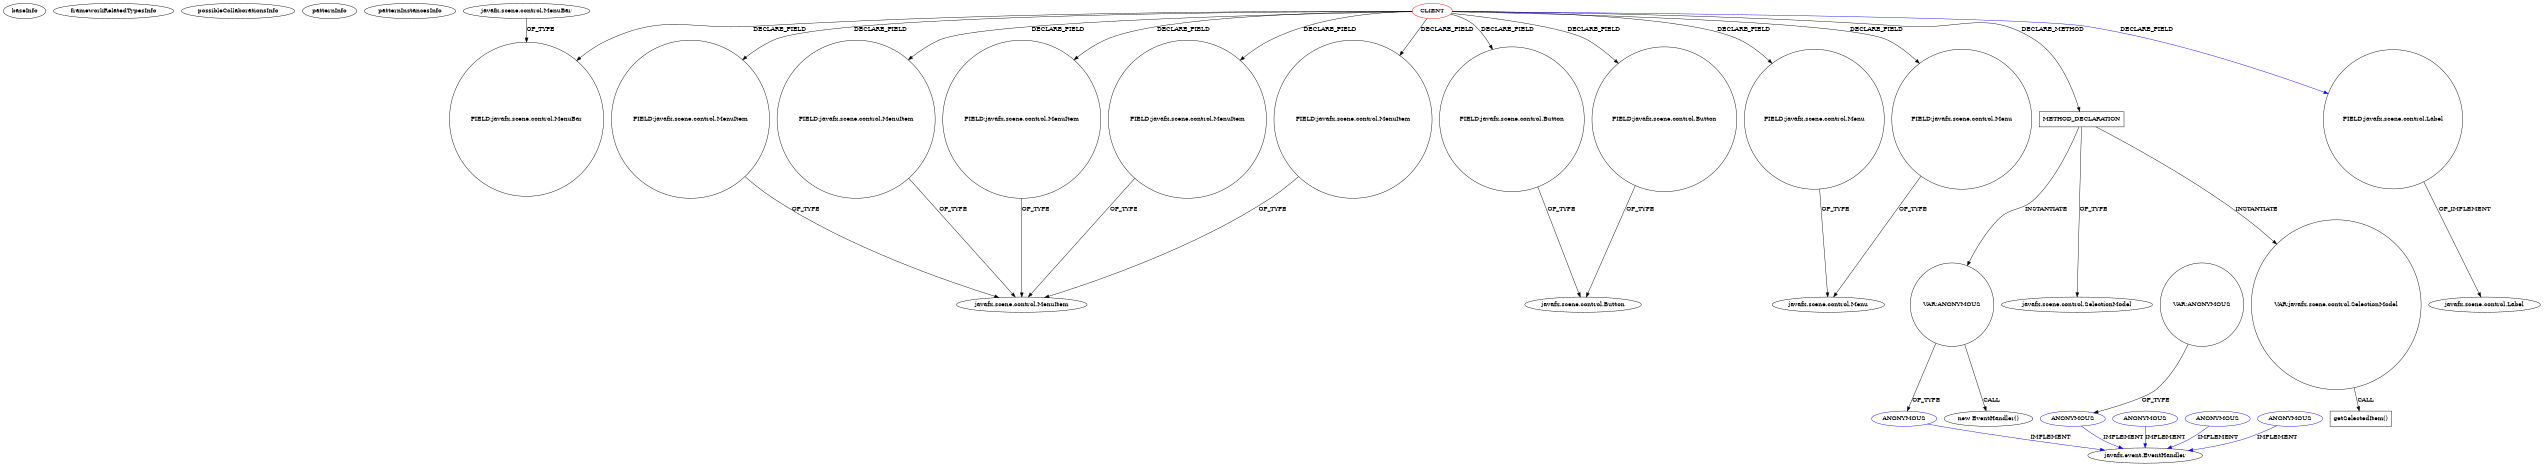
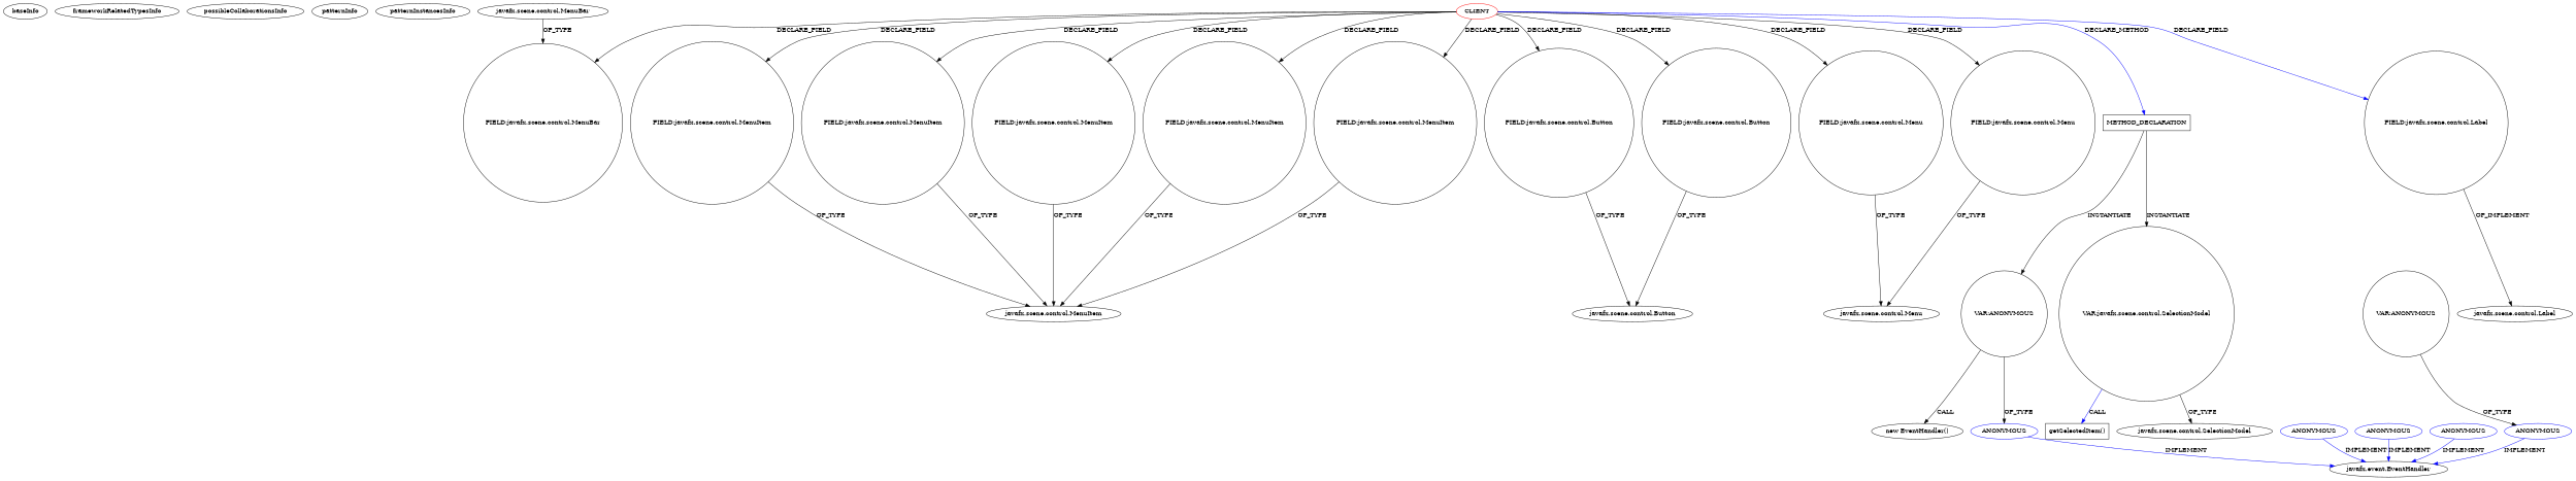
  digraph {
    node [isFrameworkType=false vertexType=FIELD_DECLARATION]
    baseInfo [category=pattern graphId=2467 isAnonymous=false possibleRelation=false isFrameworkType="" vertexType=""]
    frameworkRelatedTypesInfo [isFrameworkType="" vertexType=""]
    possibleCollaborationsInfo [isFrameworkType="" vertexType=""]
    patternInfo [frequency=2.0 patternRootClient=0 isFrameworkType="" vertexType=""]
    patternInstancesInfo [0="zvakanaka-bitbit~/zvakanaka-bitbit/bitbit-master/src/bitbit/BitBit.java~BitBit~4923" 1="bjornbil-reservatie~/bjornbil-reservatie/reservatie-master/ReservatieKommaFinal/src/be/khleuven/bjornbillen/controller/MainController.java~MainController~2178" isFrameworkType="" vertexType=""]
    n6 [label="FIELD:javafx.scene.control.MenuBar" shape=circle]
    n7 [label="javafx.scene.control.MenuBar" vertexType=FRAMEWORK_CLASS_TYPE]
    n8 [color=red label=CLIENT vertexType=ROOT_CLIENT_CLASS_DECLARATION]
    n9 [label="FIELD:javafx.scene.control.MenuItem" shape=circle]
    n10 [label="FIELD:javafx.scene.control.Button" shape=circle]
    n11 [label="FIELD:javafx.scene.control.MenuItem" shape=circle]
    n12 [label="FIELD:javafx.scene.control.MenuItem" shape=circle]
    n13 [label="FIELD:javafx.scene.control.MenuItem" shape=circle]
    n14 [label="FIELD:javafx.scene.control.Button" shape=circle]
    n15 [label="FIELD:javafx.scene.control.MenuItem" shape=circle]
    n16 [label="FIELD:javafx.scene.control.Menu" shape=circle]
    n17 [label="FIELD:javafx.scene.control.Menu" shape=circle]
    n18 [label=METHOD_DECLARATION shape=box vertexType=CLIENT_METHOD_DECLARATION]
    n19 [label="FIELD:javafx.scene.control.Label" shape=circle]
    n20 [label="javafx.scene.control.MenuItem" vertexType=FRAMEWORK_CLASS_TYPE]
    n21 [label="javafx.scene.control.Button" vertexType=FRAMEWORK_CLASS_TYPE]
    n22 [label="javafx.scene.control.Menu" vertexType=FRAMEWORK_CLASS_TYPE]
    n23 [label="VAR:javafx.scene.control.SelectionModel" shape=circle vertexType=VARIABLE_EXPRESION]
    n24 [label="VAR:ANONYMOUS" shape=circle vertexType=VARIABLE_EXPRESION]
    n25 [label="javafx.scene.control.Label" vertexType=FRAMEWORK_CLASS_TYPE]
    n26 [label="getSelectedItem()" shape=box vertexType=INSIDE_CALL]
    n27 [label="javafx.scene.control.SelectionModel" vertexType=FRAMEWORK_CLASS_TYPE]
    n28 [color=blue label=ANONYMOUS vertexType=REFERENCE_ANONYMOUS_DECLARATION]
    n29 [label="new EventHandler()" vertexType=CONSTRUCTOR_CALL]
    n30 [label="javafx.event.EventHandler" vertexType=FRAMEWORK_INTERFACE_TYPE]
    n31 [color=blue label=ANONYMOUS vertexType=REFERENCE_ANONYMOUS_DECLARATION]
    n32 [color=blue label=ANONYMOUS vertexType=REFERENCE_ANONYMOUS_DECLARATION]
    n33 [color=blue label=ANONYMOUS vertexType=REFERENCE_ANONYMOUS_DECLARATION]
    n34 [color=blue label=ANONYMOUS vertexType=REFERENCE_ANONYMOUS_DECLARATION]
    n35 [label="VAR:ANONYMOUS" shape=circle vertexType=VARIABLE_EXPRESION]
    n7 -> n6 [label=OF_TYPE]
    n8 -> n6 [label=DECLARE_FIELD]
    n8 -> n9 [label=DECLARE_FIELD]
    n8 -> n10 [label=DECLARE_FIELD]
    n8 -> n11 [label=DECLARE_FIELD]
    n8 -> n12 [label=DECLARE_FIELD]
    n8 -> n13 [label=DECLARE_FIELD]
    n8 -> n14 [label=DECLARE_FIELD]
    n8 -> n15 [label=DECLARE_FIELD]
    n8 -> n16 [label=DECLARE_FIELD]
    n8 -> n17 [label=DECLARE_FIELD]
-   n8 -> n18 [label=DECLARE_METHOD]
+   n8 -> n18 [label=DECLARE_METHOD color=blue]
    n8 -> n19 [color=blue label=DECLARE_FIELD]
    n9 -> n20 [label=OF_TYPE]
    n10 -> n21 [label=OF_TYPE]
    n11 -> n20 [label=OF_TYPE]
    n12 -> n20 [label=OF_TYPE]
    n13 -> n20 [label=OF_TYPE]
    n14 -> n21 [label=OF_TYPE]
    n15 -> n20 [label=OF_TYPE]
    n16 -> n22 [label=OF_TYPE]
    n17 -> n22 [label=OF_TYPE]
    n18 -> n23 [label=INSTANTIATE]
    n18 -> n24 [label=INSTANTIATE]
    n19 -> n25 [label=OF_IMPLEMENT]
-   n23 -> n26 [label=CALL]
-   n18 -> n27 [label=OF_TYPE]
+   n23 -> n26 [label=CALL color=blue]
+   n23 -> n27 [label=OF_TYPE]
    n24 -> n28 [label=OF_TYPE]
    n24 -> n29 [label=CALL]
    n28 -> n30 [color=blue label=IMPLEMENT]
    n31 -> n30 [color=blue label=IMPLEMENT]
    n32 -> n30 [color=blue label=IMPLEMENT]
    n33 -> n30 [color=blue label=IMPLEMENT]
    n34 -> n30 [color=blue label=IMPLEMENT]
    n35 -> n31 [label=OF_TYPE]
  }
